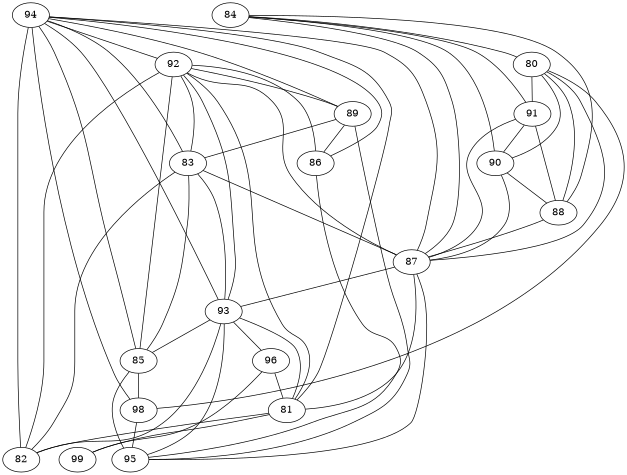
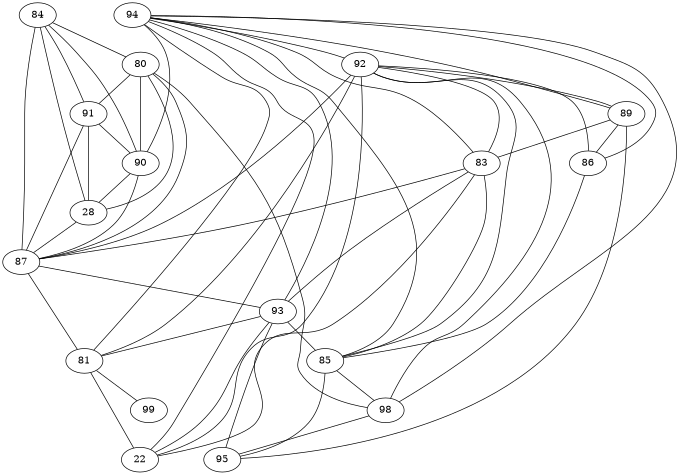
  strict graph {
    94
    92
    89
    86
    83
    87
    93
    85
    81
    98
-   82
+   82 [label=22]
    95
-   96
    99
    84
    80
    91
    90
-   88
+   88 [label=28]
    94 -- 92 [weight=0.7461309705510046]
    94 -- 89 [weight=0.7053746169437951]
    94 -- 86 [weight=0.571113275709925]
    94 -- 83 [weight=0.600070958102968]
-   94 -- 87 [weight=0.25314303071314764]
+   94 -- 90 [weight=0.25314303071314764]
    94 -- 93 [weight=0.4663120508059192]
    94 -- 85 [weight=0.40385726647570924]
    94 -- 81 [weight=0.29524392457840565]
    94 -- 98 [weight=0.296316959161969]
    94 -- 82 [weight=0.28055552039854903]
    92 -- 89 [weight=0.38094992912507325]
    92 -- 86 [weight=0.31851686067835694]
    92 -- 83 [weight=0.581459899742023]
    92 -- 87 [weight=0.24433342484051596]
-   92 -- 93 [weight=0.48273642983211895]
+   92 -- 98 [weight=0.48273642983211895]
    92 -- 85 [weight=0.3758798832720988]
    92 -- 81 [weight=0.29663011316421484]
    92 -- 82 [weight=0.33363224154569937]
    89 -- 86 [weight=0.6203643330882777]
    89 -- 83 [weight=0.3223366668581592]
    89 -- 95 [weight=0.23846628515606696]
-   86 -- 95 [weight=0.3791416488511129]
+   86 -- 85 [weight=0.3791416488511129]
    83 -- 87 [weight=0.28593761167028253]
    83 -- 93 [weight=0.5008467654103735]
    83 -- 85 [weight=0.29504548373469214]
    83 -- 82 [weight=0.23874832820990122]
    87 -- 93 [weight=0.25465791010204286]
    87 -- 81 [weight=0.24915760975073353]
-   87 -- 95 [weight=0.2550549702089081]
    93 -- 85 [weight=0.2899420277273127]
    93 -- 81 [weight=0.3151201677611514]
    93 -- 82 [weight=0.344788115074032]
    93 -- 95 [weight=0.2831711505181749]
-   93 -- 96 [weight=0.25889585759608547]
    85 -- 98 [weight=0.40129747351495026]
    85 -- 95 [weight=0.23340397609358]
    81 -- 82 [weight=0.26613636000509955]
    81 -- 99 [weight=0.4013866550382993]
    98 -- 95 [weight=0.3220778208079019]
-   96 -- 81 [weight=0.3436260866011254]
-   96 -- 99 [weight=0.26050470035277684]
    84 -- 87 [weight=0.3326067131237074]
    84 -- 80 [weight=0.647243339964407]
    84 -- 91 [weight=0.6127825834608813]
    84 -- 90 [weight=0.6114040287584575]
    84 -- 88 [weight=0.4745917775222578]
    80 -- 87 [weight=0.3222829609008971]
    80 -- 98 [weight=0.23650692651237687]
    80 -- 91 [weight=0.6430072741741498]
    80 -- 90 [weight=0.4044989366283082]
    80 -- 88 [weight=0.39323808036134256]
    91 -- 87 [weight=0.5691244251223113]
    91 -- 90 [weight=0.6461951624565961]
    91 -- 88 [weight=0.5717298327668402]
    90 -- 87 [weight=0.42079343475079256]
    90 -- 88 [weight=0.44197796093717223]
    88 -- 87 [weight=0.382748368853851]
  }
